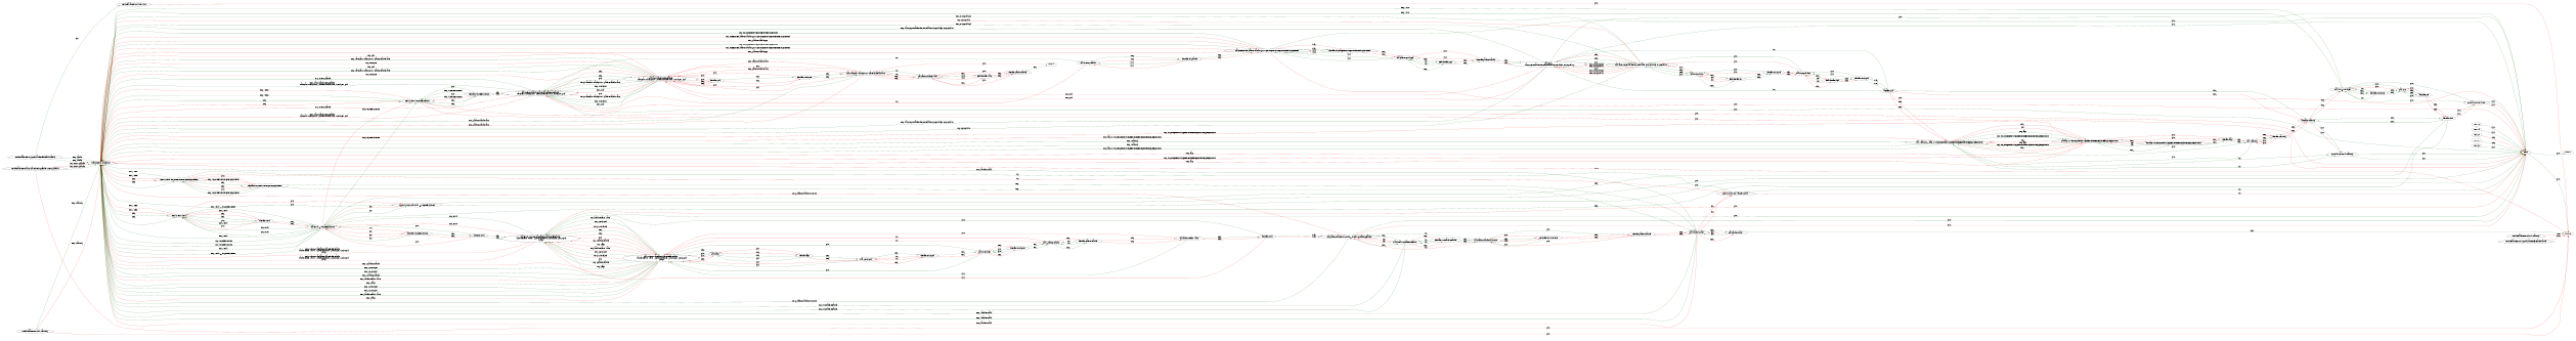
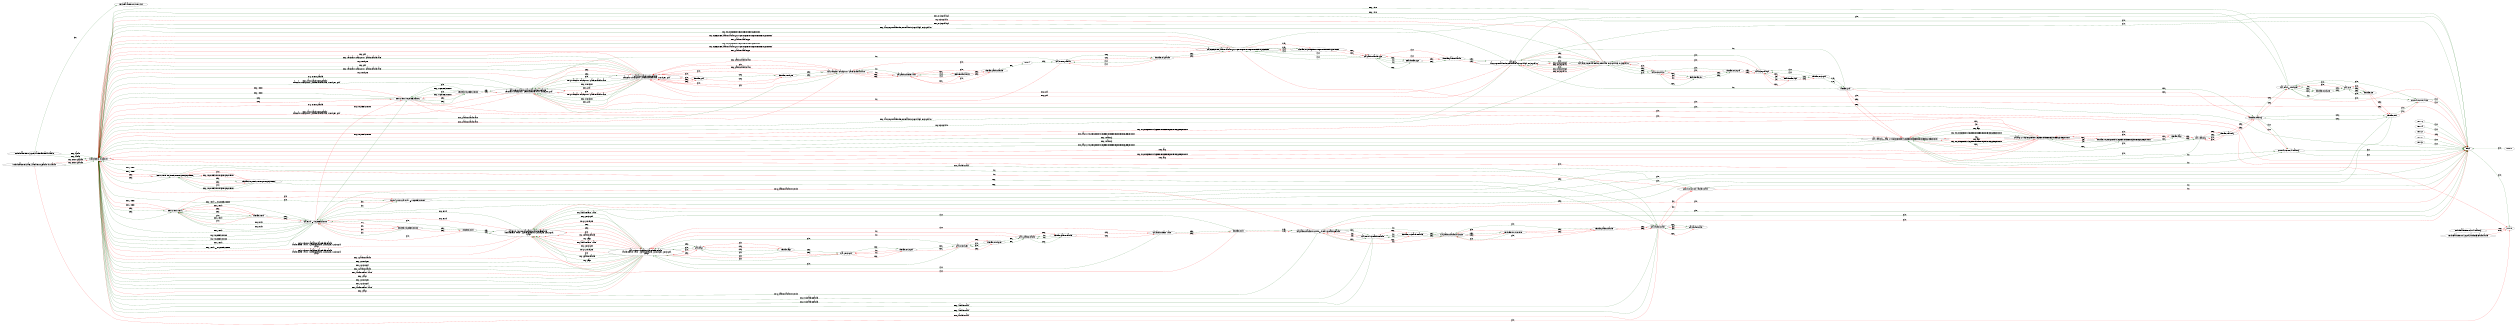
  digraph {
    rankdir=LR
    edge [color=darkgreen]
    n1 [label="(MethodReturn,MojoResult)"]
    n2 [label="(Return,return result;)"]
    n3 [label="(Return,return MOJO_RESULT_OK;)"]
    n4 [label="(Return,return MOJO_RESULT_INVALID_ARGUMENT;)"]
    1000100
    n6 [label="(ControlStructure,if (result != MOJO_RESULT_OK))"]
    n7 [label="(Identifier,result)"]
    n8 [label="(Block,)"]
    n9 [label="(Identifier,MOJO_RESULT_OK)"]
    n10 [label="(ControlStructure,if (!handle.is_valid()))"]
    n11 [label="(Identifier,MOJO_RESULT_INVALID_ARGUMENT)"]
    n12 [label="(MethodParameterIn,ScopedSharedBufferHandle handle)"]
    n13 [label="(MethodParameterOut,size_t* size)"]
    n14 [label="(MethodParameterOut,ScopedSharedBufferHandle handle)"]
    n15 [label="(Call,result = MojoUnwrapPlatformSharedBufferHandle(\n      handle.release().value(), &platform_handle, &num_bytes, &mojo_guid,\n      &flags))"]
    n16 [label="(Call,MojoUnwrapPlatformSharedBufferHandle(\n      handle.release().value(), &platform_handle, &num_bytes, &mojo_guid,\n      &flags))"]
    n17 [label="(Call,result != MOJO_RESULT_OK)"]
    n18 [label="(Call,&flags)"]
    n19 [label="(Identifier,MOJO_RESULT_OK)"]
    n20 [label="(Identifier,result)"]
    n21 [label="(Call,platform_handle.struct_size = sizeof(MojoPlatformHandle))"]
-   n22 [label="(Call,sizeof(MojoPlatformHandle))"]
+   n22 [label="(Call,return(MojoPlatformHandle))"]
    n23 [label="(Identifier,flags)"]
    n24 [label="(Call,&platform_handle)"]
    n25 [label="(Identifier,platform_handle)"]
    n26 [label="(Call,handle.release().value())"]
    n27 [label="(Call,&num_bytes)"]
    n28 [label="(Identifier,num_bytes)"]
    n29 [label="(Call,&mojo_guid)"]
    n30 [label="(Identifier,mojo_guid)"]
    n31 [label="(Identifier,result)"]
    n32 [label="(ControlStructure,if (size))"]
    n33 [label="(Identifier,size)"]
-   n34 [label="(MethodParameterIn,base::SharedMemoryHandle* memory_handle)"]
+   n34 [label="(MethodParameterIn,base::SharedMemoryHandle* low_handle)"]
    n35 [label="(Identifier,num_bytes)"]
-   n36 [label="(Call,*size = num_bytes)"]
+   n36 [label="(Call,*mach = num_bytes)"]
    n37 [label="(Call,*size)"]
    n38 [label="(Identifier,size)"]
    n39 [label="(ControlStructure,if (read_only))"]
    n40 [label="(Identifier,read_only)"]
    n41 [label="(Call,flags & MOJO_PLATFORM_SHARED_BUFFER_HANDLE_FLAG_READ_ONLY)"]
    n42 [label="(Identifier,MOJO_PLATFORM_SHARED_BUFFER_HANDLE_FLAG_READ_ONLY)"]
    n43 [label="(Call,*read_only = flags & MOJO_PLATFORM_SHARED_BUFFER_HANDLE_FLAG_READ_ONLY)"]
    n44 [label="(Identifier,flags)"]
    n45 [label="(Call,*read_only)"]
    n46 [label="(Identifier,read_only)"]
    n47 [label="(Call,guid =\n       base::UnguessableToken::Deserialize(mojo_guid.high, mojo_guid.low))"]
    n48 [label="(Call,base::UnguessableToken::Deserialize(mojo_guid.high, mojo_guid.low))"]
    n49 [label="(Call,base::SharedMemoryHandle(\n      static_cast<mach_port_t>(platform_handle.value), num_bytes, guid))"]
    n50 [label="(Call,mojo_guid.low)"]
    n51 [label="(Call,*memory_handle = base::SharedMemoryHandle(\n      static_cast<mach_port_t>(platform_handle.value), num_bytes, guid))"]
    n52 [label="(Identifier,guid)"]
    n53 [label="(Identifier,guid)"]
-   n54 [label="(Call,mojo_guid.high)"]
+   n54 [label="(Call,high_guid.high)"]
    n55 [label="(FieldIdentifier,high)"]
    n56 [label="(Identifier,mojo_guid)"]
    n57 [label="(FieldIdentifier,low)"]
    n58 [label="(Identifier,mojo_guid)"]
-   n59 [label="(Call,platform_guid.type)"]
+   n59 [label="(Call,platform_handle.type)"]
    n60 [label="(Call,DCHECK_EQ(platform_handle.type, MOJO_PLATFORM_HANDLE_TYPE_MACH_PORT))"]
    n61 [label="(FieldIdentifier,type)"]
    n62 [label="(Identifier,MOJO_PLATFORM_HANDLE_TYPE_MACH_PORT)"]
    n63 [label="(Identifier,platform_handle)"]
    n64 [label="(Identifier,num_bytes)"]
    n65 [label="(Call,*memory_handle)"]
    n66 [label="(Identifier,only_handle)"]
    n67 [label="(Call,platform_handle.value)"]
-   n68 [label="(FieldIdentifier,value)"]
+   n68 [label="(FieldIdentifier,handle)"]
    n69 [label="(Call,static_cast<mach_port_t>(platform_handle.value))"]
    n70 [label="(Identifier,platform_handle)"]
    1000174
-   n72 [label="(MethodParameterIn,bool* read_only)"]
    n73 [label="(MethodParameterOut,bool* read_only)"]
    n74 [label="(Call,!handle.is_valid())"]
    n75 [label="(Call,handle.is_valid())"]
    n76 [label="(MethodReturn,struct_size)"]
    n77 [label="(Call,platform_handle.struct_size)"]
    n78 [label="(Identifier,platform_handle)"]
    n79 [label="(Identifier,MojoPlatformHandle)"]
    1000111
    1000118
    1000119
    1000120
    1000121
    n85 [label=1000150]
    n1 -> n2 [label="CFG: "]
    n1 -> n2 [label="CFG: "]
    n1 -> n3 [label="CFG: "]
    n1 -> n3 [color=red label="CFG: "]
    n1 -> n4 [color=red label="CFG: "]
    n1 -> n4 [label="CFG: "]
-   n1 -> 1000100 [color=red label="ONLY: "]
+   n1 -> 1000100 [color=red label="AST: "]
    n2 -> n1 [color=red label="DDG: <RET>"]
    n2 -> n1 [color=red label="DDG: <RET>"]
    n2 -> n6 [color=red label="AST: "]
    n2 -> n6 [label="AST: "]
    n2 -> n7 [color=red label="CFG: "]
    n2 -> n7 [label="CFG: "]
    n3 -> n1 [color=red label="DDG: <RET>"]
    n3 -> n1 [label="DDG: <RET>"]
    n3 -> n8 [color=red label="AST: "]
    n3 -> n8 [color=red label="AST: "]
    n3 -> n9 [label="CFG: "]
    n3 -> n9 [label="CFG: "]
    n4 -> n1 [label="DDG: <RET>"]
    n4 -> n1 [color=red label="DDG: <RET>"]
    n4 -> n10 [label="AST: "]
    n4 -> n10 [color=red label="AST: "]
    n4 -> n11 [label="CFG: "]
    n4 -> n11 [color=red label="CFG: "]
    n6 -> n8 [label="AST: "]
    n6 -> n8 [label="AST: "]
    n7 -> n2 [label="AST: "]
    n7 -> n2 [label="DDG: result"]
    n7 -> n2 [color=red label="AST: "]
    n7 -> n2 [color=red label="DDG: result"]
    n7 -> n17 [color=red label="CFG: "]
    n7 -> n17 [label="CFG: "]
    n8 -> 1000100 [label="AST: "]
    n9 -> n3 [label="AST: "]
    n9 -> n3 [label="DDG: MOJO_RESULT_OK"]
    n9 -> n3 [label="AST: "]
    n9 -> n3 [color=red label="DDG: MOJO_RESULT_OK"]
    n9 -> n51 [color=red label="CFG: "]
    n9 -> n51 [label="CFG: "]
    n10 -> n8 [color=red label="AST: "]
    n10 -> n8 [label="AST: "]
    n11 -> n4 [label="AST: "]
    n11 -> n4 [label="DDG: MOJO_RESULT_INVALID_ARGUMENT"]
    n11 -> n4 [color=red label="AST: "]
    n11 -> n4 [color=red label="DDG: MOJO_RESULT_INVALID_ARGUMENT"]
    n11 -> n74 [label="CFG: "]
    n11 -> n74 [label="CFG: "]
    n12 -> n1 [label="DDG: handle"]
    n12 -> n1 [label="DDG: handle"]
    n12 -> n13 [label="AST: "]
-   n13 -> 1000100 [color=red label="AST: "]
    n14 -> 1000100 [color=red label="ONLY: "]
    n15 -> n1 [color=red label="DDG: MojoUnwrapPlatformSharedBufferHandle(\n      handle.release().value(), &platform_handle, &num_bytes, &mojo_guid,\n      &flags)"]
    n15 -> n1 [color=red label="DDG: MojoUnwrapPlatformSharedBufferHandle(\n      handle.release().value(), &platform_handle, &num_bytes, &mojo_guid,\n      &flags)"]
    n15 -> n8 [color=red label="AST: "]
    n15 -> n8 [label="AST: "]
    n15 -> n16 [label="CFG: "]
    n15 -> n16 [color=red label="CFG: "]
    n15 -> n17 [label="DDG: result"]
    n15 -> n17 [color=red label="DDG: result"]
    n16 -> n1 [label="DDG: handle.release().value()"]
    n16 -> n1 [color=red label="DDG: &flags"]
    n16 -> n1 [label="DDG: &num_bytes"]
    n16 -> n1 [label="DDG: &mojo_guid"]
    n16 -> n1 [color=red label="DDG: &platform_handle"]
    n16 -> n1 [color=red label="DDG: handle.release().value()"]
    n16 -> n1 [label="DDG: &flags"]
    n16 -> n1 [label="DDG: &num_bytes"]
    n16 -> n1 [label="DDG: &mojo_guid"]
    n16 -> n1 [label="DDG: &platform_handle"]
    n16 -> n15 [color=red label="AST: "]
    n16 -> n15 [color=red label="DDG: &platform_handle"]
    n16 -> n15 [color=red label="DDG: &flags"]
    n16 -> n15 [color=red label="DDG: handle.release().value()"]
    n16 -> n15 [label="DDG: &mojo_guid"]
    n16 -> n15 [color=red label="DDG: &num_bytes"]
    n16 -> n15 [label="AST: "]
    n16 -> n15 [label="DDG: &platform_handle"]
    n16 -> n15 [label="DDG: &flags"]
    n16 -> n15 [label="DDG: handle.release().value()"]
    n16 -> n15 [label="DDG: &mojo_guid"]
    n16 -> n15 [color=red label="DDG: &num_bytes"]
    n16 -> n18 [color=red label="CFG: "]
    n16 -> n18 [label="CFG: "]
    n17 -> n1 [label="DDG: result != MOJO_RESULT_OK"]
    n17 -> n1 [label="DDG: result"]
    n17 -> n1 [label="DDG: MOJO_RESULT_OK"]
    n17 -> n1 [label="DDG: result != MOJO_RESULT_OK"]
    n17 -> n1 [label="DDG: result"]
    n17 -> n1 [label="DDG: MOJO_RESULT_OK"]
    n17 -> n2 [label="DDG: result"]
    n17 -> n2 [label="DDG: result"]
    n17 -> n3 [label="DDG: MOJO_RESULT_OK"]
    n17 -> n3 [color=red label="DDG: MOJO_RESULT_OK"]
    n17 -> n6 [color=red label="AST: "]
    n17 -> n6 [label="AST: "]
    n17 -> n19 [color=red label="CFG: "]
    n17 -> n19 [color=red label="CFG: "]
    n18 -> n16 [label="AST: "]
    n18 -> n16 [color=red label="AST: "]
    n18 -> n23 [color=red label="CFG: "]
    n18 -> n23 [label="CFG: "]
    n19 -> n17 [color=red label="AST: "]
    n19 -> n17 [label="AST: "]
    n19 -> n31 [label="CFG: "]
    n19 -> n31 [color=red label="CFG: "]
    n20 -> n15 [label="AST: "]
    n20 -> n15 [color=red label="AST: "]
    n20 -> n21 [color=red label="CFG: "]
    n20 -> n21 [label="CFG: "]
    n21 -> n1 [label="DDG: platform_handle.struct_size"]
    n21 -> n1 [color=red label="DDG: platform_handle.struct_size"]
    n21 -> n8 [color=red label="AST: "]
    n21 -> n8 [label="AST: "]
    n21 -> n22 [label="CFG: "]
    n21 -> n22 [label="CFG: "]
    n22 -> n1 [label="DDG: MojoPlatformHandle"]
    n22 -> n1 [label="DDG: MojoPlatformHandle"]
    n22 -> n21 [color=red label="AST: "]
    n22 -> n21 [color=red label="AST: "]
    n22 -> n79 [color=red label="CFG: "]
    n22 -> n79 [color=red label="CFG: "]
    n23 -> n18 [label="AST: "]
    n23 -> n18 [color=red label="AST: "]
    n23 -> n29 [color=red label="CFG: "]
    n23 -> n29 [label="CFG: "]
    n24 -> n16 [color=red label="AST: "]
    n24 -> n16 [color=red label="AST: "]
    n24 -> n25 [label="CFG: "]
    n24 -> n25 [color=red label="CFG: "]
    n25 -> n24 [label="AST: "]
    n25 -> n24 [label="AST: "]
    n25 -> n26 [color=red label="CFG: "]
    n25 -> n26 [color=red label="CFG: "]
    n26 -> n16 [label="AST: "]
    n26 -> n16 [color=red label="AST: "]
    n26 -> n20 [label="CFG: "]
    n26 -> n20 [color=red label="CFG: "]
    n27 -> n16 [label="AST: "]
    n27 -> n16 [label="AST: "]
    n27 -> n28 [color=red label="CFG: "]
    n27 -> n28 [color=red label="CFG: "]
    n28 -> n24 [label="CFG: "]
    n28 -> n24 [label="CFG: "]
    n28 -> n27 [label="AST: "]
    n28 -> n27 [label="AST: "]
    n29 -> n16 [color=red label="AST: "]
    n29 -> n16 [label="AST: "]
    n29 -> n30 [color=red label="CFG: "]
    n29 -> n30 [label="CFG: "]
    n30 -> n27 [color=red label="CFG: "]
    n30 -> n27 [label="CFG: "]
    n30 -> n29 [color=red label="AST: "]
    n30 -> n29 [color=red label="AST: "]
    n31 -> n15 [label="CFG: "]
    n31 -> n15 [label="CFG: "]
    n31 -> n17 [color=red label="AST: "]
    n31 -> n17 [label="AST: "]
    n32 -> n8 [color=red label="AST: "]
    n32 -> n8 [label="AST: "]
    n33 -> n17 [label="CFG: "]
    n33 -> n17 [label="CFG: "]
    n33 -> n32 [label="AST: "]
    n33 -> n32 [color=red label="AST: "]
    n34 -> n1 [color=red label="DDG: memory_handle"]
    n34 -> n1 [label="DDG: memory_handle"]
    n34 -> 1000100 [color=red label="AST: "]
    n35 -> n36 [label="AST: "]
    n35 -> n36 [label="AST: "]
    n35 -> n37 [label="CFG: "]
    n35 -> n37 [label="CFG: "]
    n36 -> n1 [label="DDG: *size"]
    n36 -> n1 [label="DDG: *size"]
    n36 -> n32 [label="AST: "]
    n36 -> n32 [label="AST: "]
    n36 -> n35 [label="CFG: "]
    n36 -> n35 [label="CFG: "]
    n37 -> n36 [color=red label="AST: "]
    n37 -> n36 [label="AST: "]
    n37 -> n38 [label="CFG: "]
    n37 -> n38 [label="CFG: "]
    n38 -> n33 [color=red label="CFG: "]
    n38 -> n33 [color=red label="CFG: "]
    n38 -> n37 [label="AST: "]
    n38 -> n37 [color=red label="AST: "]
    n39 -> n8 [label="AST: "]
    n39 -> n8 [label="AST: "]
    n40 -> n33 [label="CFG: "]
    n40 -> n33 [label="CFG: "]
    n40 -> n36 [color=red label="CFG: "]
    n40 -> n36 [label="CFG: "]
    n40 -> n39 [color=red label="AST: "]
    n40 -> n39 [label="AST: "]
    n41 -> n1 [color=red label="DDG: flags"]
    n41 -> n1 [color=red label="DDG: MOJO_PLATFORM_SHARED_BUFFER_HANDLE_FLAG_READ_ONLY"]
    n41 -> n1 [color=red label="DDG: flags"]
    n41 -> n1 [color=red label="DDG: MOJO_PLATFORM_SHARED_BUFFER_HANDLE_FLAG_READ_ONLY"]
    n41 -> n42 [label="CFG: "]
    n41 -> n42 [color=red label="CFG: "]
    n41 -> n43 [color=red label="AST: "]
    n41 -> n43 [label="DDG: flags"]
    n41 -> n43 [label="DDG: MOJO_PLATFORM_SHARED_BUFFER_HANDLE_FLAG_READ_ONLY"]
    n41 -> n43 [color=red label="AST: "]
    n41 -> n43 [color=red label="DDG: flags"]
    n41 -> n43 [label="DDG: MOJO_PLATFORM_SHARED_BUFFER_HANDLE_FLAG_READ_ONLY"]
    n42 -> n41 [color=red label="AST: "]
    n42 -> n41 [label="AST: "]
    n42 -> n44 [label="CFG: "]
    n42 -> n44 [color=red label="CFG: "]
    n43 -> n1 [color=red label="DDG: flags & MOJO_PLATFORM_SHARED_BUFFER_HANDLE_FLAG_READ_ONLY"]
    n43 -> n1 [label="DDG: *read_only"]
    n43 -> n1 [label="DDG: flags & MOJO_PLATFORM_SHARED_BUFFER_HANDLE_FLAG_READ_ONLY"]
    n43 -> n1 [label="DDG: *read_only"]
    n43 -> n39 [label="AST: "]
    n43 -> n39 [label="AST: "]
    n43 -> n41 [color=red label="CFG: "]
    n43 -> n41 [color=red label="CFG: "]
    n44 -> n41 [color=red label="AST: "]
    n44 -> n41 [color=red label="AST: "]
    n44 -> n45 [color=red label="CFG: "]
    n44 -> n45 [label="CFG: "]
    n45 -> n43 [label="AST: "]
    n45 -> n43 [label="AST: "]
    n45 -> n46 [color=red label="CFG: "]
    n45 -> n46 [label="CFG: "]
    n46 -> n40 [color=red label="CFG: "]
    n46 -> n40 [color=red label="CFG: "]
    n46 -> n45 [color=red label="AST: "]
    n46 -> n45 [color=red label="AST: "]
    n47 -> n1 [label="DDG: base::UnguessableToken::Deserialize(mojo_guid.high, mojo_guid.low)"]
    n47 -> n1 [label="DDG: base::UnguessableToken::Deserialize(mojo_guid.high, mojo_guid.low)"]
    n47 -> n8 [label="AST: "]
    n47 -> n8 [label="AST: "]
    n47 -> n48 [color=red label="CFG: "]
    n47 -> n48 [label="CFG: "]
    n47 -> n49 [color=red label="DDG: guid"]
    n47 -> n49 [color=red label="DDG: guid"]
    n48 -> n1 [label="DDG: mojo_guid.high"]
    n48 -> n1 [color=red label="DDG: mojo_guid.low"]
    n48 -> n1 [label="DDG: mojo_guid.high"]
    n48 -> n1 [label="DDG: mojo_guid.low"]
    n48 -> n47 [label="AST: "]
    n48 -> n47 [color=red label="DDG: mojo_guid.high"]
    n48 -> n47 [color=red label="DDG: mojo_guid.low"]
    n48 -> n47 [label="AST: "]
    n48 -> n47 [color=red label="DDG: mojo_guid.high"]
    n48 -> n47 [color=red label="DDG: mojo_guid.low"]
    n48 -> n50 [label="CFG: "]
    n48 -> n50 [label="CFG: "]
    n49 -> n1 [color=red label="DDG: num_bytes"]
    n49 -> n1 [label="DDG: guid"]
    n49 -> n1 [label="DDG: static_cast<mach_port_t>(platform_handle.value)"]
    n49 -> n1 [color=red label="DDG: num_bytes"]
    n49 -> n1 [color=red label="DDG: guid"]
    n49 -> n1 [label="DDG: static_cast<mach_port_t>(platform_handle.value)"]
    n49 -> n51 [label="AST: "]
    n49 -> n51 [label="DDG: static_cast<mach_port_t>(platform_handle.value)"]
    n49 -> n51 [label="DDG: num_bytes"]
    n49 -> n51 [color=red label="DDG: guid"]
    n49 -> n51 [color=red label="AST: "]
    n49 -> n51 [label="DDG: static_cast<mach_port_t>(platform_handle.value)"]
    n49 -> n51 [label="DDG: num_bytes"]
    n49 -> n51 [label="DDG: guid"]
    n49 -> n52 [color=red label="CFG: "]
    n49 -> n52 [color=red label="CFG: "]
    n50 -> n48 [label="AST: "]
    n50 -> n48 [color=red label="AST: "]
    n50 -> n57 [label="CFG: "]
    n50 -> n57 [label="CFG: "]
    n51 -> n1 [color=red label="DDG: *memory_handle"]
    n51 -> n1 [color=red label="DDG: base::SharedMemoryHandle(\n      static_cast<mach_port_t>(platform_handle.value), num_bytes, guid)"]
    n51 -> n1 [label="DDG: *memory_handle"]
    n51 -> n1 [label="DDG: base::SharedMemoryHandle(\n      static_cast<mach_port_t>(platform_handle.value), num_bytes, guid)"]
    n51 -> n8 [color=red label="AST: "]
    n51 -> n8 [label="AST: "]
    n51 -> n49 [label="CFG: "]
    n51 -> n49 [color=red label="CFG: "]
    n52 -> n49 [color=red label="AST: "]
    n52 -> n49 [color=red label="AST: "]
    n52 -> n64 [label="CFG: "]
    n52 -> n64 [color=red label="CFG: "]
    n53 -> n40 [label="CFG: "]
    n53 -> n40 [color=red label="CFG: "]
    n53 -> n43 [color=red label="CFG: "]
    n53 -> n43 [color=red label="CFG: "]
    n53 -> n47 [label="AST: "]
    n53 -> n47 [label="AST: "]
    n54 -> n48 [label="AST: "]
    n54 -> n48 [color=red label="AST: "]
    n54 -> n55 [color=red label="CFG: "]
    n54 -> n55 [color=red label="CFG: "]
    n55 -> n54 [label="AST: "]
    n55 -> n54 [color=red label="AST: "]
    n55 -> n56 [color=red label="CFG: "]
    n55 -> n56 [label="CFG: "]
    n56 -> n53 [label="CFG: "]
    n56 -> n53 [label="CFG: "]
    n56 -> n54 [label="AST: "]
    n56 -> n54 [label="AST: "]
    n57 -> n50 [color=red label="AST: "]
    n57 -> n50 [color=red label="AST: "]
    n57 -> n58 [label="CFG: "]
    n57 -> n58 [label="CFG: "]
    n58 -> n50 [color=red label="AST: "]
    n58 -> n50 [label="AST: "]
    n58 -> n54 [color=red label="CFG: "]
    n58 -> n54 [color=red label="CFG: "]
    n59 -> n60 [label="AST: "]
    n59 -> n60 [label="AST: "]
    n59 -> n61 [label="CFG: "]
    n59 -> n61 [label="CFG: "]
    n60 -> n1 [label="DDG: MOJO_PLATFORM_HANDLE_TYPE_MACH_PORT"]
    n60 -> n1 [color=red label="DDG: DCHECK_EQ(platform_handle.type, MOJO_PLATFORM_HANDLE_TYPE_MACH_PORT)"]
    n60 -> n1 [color=red label="DDG: platform_handle.type"]
    n60 -> n1 [label="DDG: MOJO_PLATFORM_HANDLE_TYPE_MACH_PORT"]
    n60 -> n1 [color=red label="DDG: DCHECK_EQ(platform_handle.type, MOJO_PLATFORM_HANDLE_TYPE_MACH_PORT)"]
    n60 -> n1 [color=red label="DDG: platform_handle.type"]
    n60 -> n8 [label="AST: "]
    n60 -> n8 [color=red label="AST: "]
    n60 -> n62 [color=red label="CFG: "]
    n60 -> n62 [label="CFG: "]
    n61 -> n59 [label="AST: "]
    n61 -> n59 [label="AST: "]
    n61 -> n63 [label="CFG: "]
    n61 -> n63 [color=red label="CFG: "]
    n62 -> n59 [color=red label="CFG: "]
    n62 -> n59 [color=red label="CFG: "]
    n62 -> n60 [color=red label="AST: "]
    n62 -> n60 [label="AST: "]
    n63 -> n47 [label="CFG: "]
    n63 -> n47 [color=red label="CFG: "]
    n63 -> n59 [color=red label="AST: "]
    n63 -> n59 [color=red label="AST: "]
    n64 -> n49 [color=red label="AST: "]
    n64 -> n49 [color=red label="AST: "]
    n64 -> n69 [label="CFG: "]
    n64 -> n69 [label="CFG: "]
    n65 -> n51 [color=red label="AST: "]
    n65 -> n51 [label="AST: "]
    n65 -> n66 [label="CFG: "]
    n65 -> n66 [color=red label="CFG: "]
    n66 -> n60 [label="CFG: "]
    n66 -> n60 [color=red label="CFG: "]
    n66 -> n65 [label="AST: "]
    n66 -> n65 [color=red label="AST: "]
    n67 -> n68 [color=red label="CFG: "]
    n67 -> n68 [color=red label="CFG: "]
    n67 -> n69 [label="AST: "]
    n67 -> n69 [color=red label="AST: "]
    n68 -> n67 [label="AST: "]
    n68 -> n67 [color=red label="AST: "]
    n68 -> n70 [color=red label="CFG: "]
    n68 -> n70 [color=red label="CFG: "]
    n69 -> n1 [label="DDG: platform_handle.value"]
    n69 -> n1 [color=red label="DDG: platform_handle.value"]
    n69 -> n49 [color=red label="AST: "]
    n69 -> n49 [color=red label="DDG: platform_handle.value"]
    n69 -> n49 [color=red label="AST: "]
    n69 -> n49 [color=red label="DDG: platform_handle.value"]
    n69 -> n67 [color=red label="CFG: "]
    n69 -> n67 [color=red label="CFG: "]
    n70 -> n67 [color=red label="AST: "]
    n70 -> n67 [color=red label="AST: "]
    n70 -> 1000174 [label="CFG: "]
+   1000174 -> n65 [label="CFG: "]
    1000174 -> n69 [color=red label="AST: "]
-   n72 -> n1 [label="DDG: read_only"]
-   n72 -> n1 [color=red label="DDG: read_only"]
-   n72 -> 1000100 [color=red label="AST: "]
    n73 -> 1000100 [color=red label="MOJO: "]
    n74 -> n1 [color=red label="DDG: handle.is_valid()"]
    n74 -> n1 [label="DDG: !handle.is_valid()"]
    n74 -> n1 [label="DDG: handle.is_valid()"]
    n74 -> n1 [label="DDG: !handle.is_valid()"]
    n74 -> n10 [color=red label="AST: "]
    n74 -> n10 [color=red label="AST: "]
    n74 -> n75 [color=red label="CFG: "]
    n74 -> n75 [label="CFG: "]
-   n75 -> 1000100 [label="CFG: "]
    n75 -> n74 [color=red label="AST: "]
    n75 -> n74 [label="AST: "]
    n76 -> n77 [label="AST: "]
    n76 -> n77 [color=red label="AST: "]
    n76 -> n78 [color=red label="CFG: "]
    n76 -> n78 [color=red label="CFG: "]
    n77 -> n21 [color=red label="AST: "]
    n77 -> n21 [label="AST: "]
    n77 -> n76 [label="CFG: "]
    n77 -> n76 [color=red label="CFG: "]
    n78 -> n74 [color=red label="CFG: "]
    n78 -> n74 [color=red label="CFG: "]
    n78 -> n77 [label="AST: "]
    n78 -> n77 [color=red label="AST: "]
    n79 -> n22 [label="AST: "]
    n79 -> n22 [label="AST: "]
    n79 -> n77 [label="CFG: "]
    n79 -> n77 [label="CFG: "]
-   n8 -> 1000111 [label="AST: "]
+   1000111 -> n8 [label="AST: "]
    1000118 -> n8 [label="AST: "]
    1000119 -> n8 [label="AST: "]
    1000120 -> n8 [color=red label="CFG: "]
-   1000121 -> n8 [label="CFG: "]
+   1000121 -> n8 [label="AST: "]
    n85 -> n8 [label="AST: "]
  }
